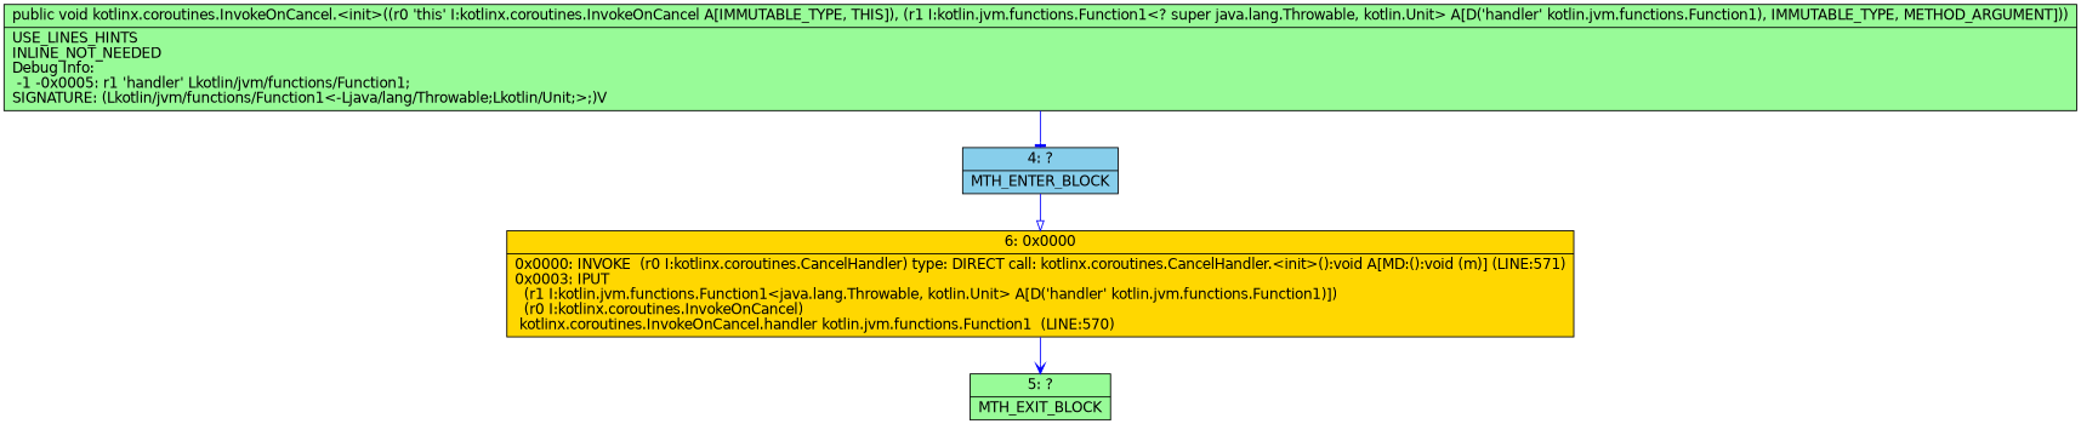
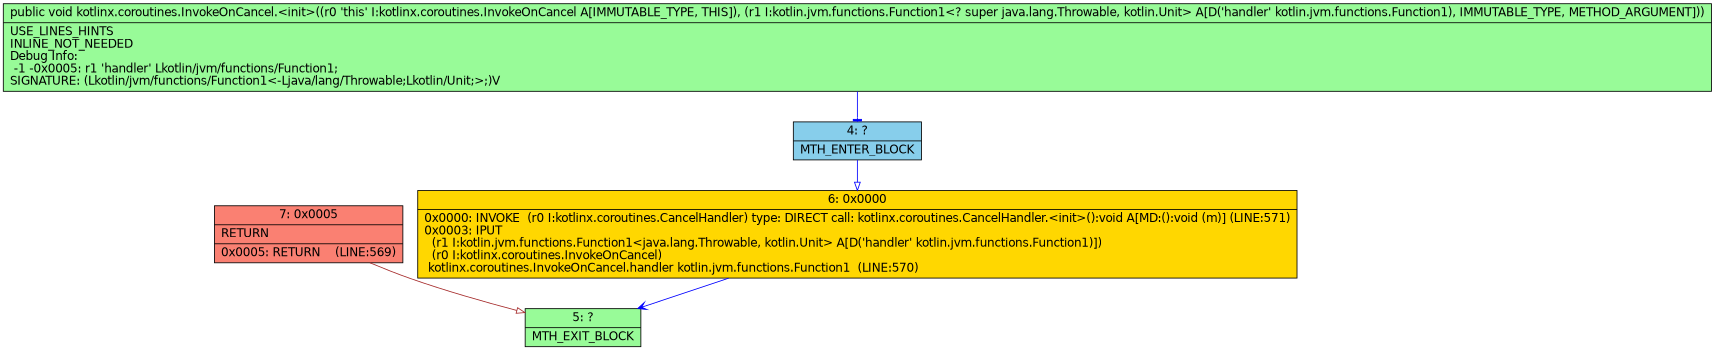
  digraph {
    fontname="DejaVu Sans"
    node [fillcolor=palegreen fontname="DejaVu Sans" shape=record style=filled]
    edge [arrowhead=onormal color=blue fontname="DejaVu Sans"]
    n1 [fillcolor=skyblue label="{4\:\ ?|MTH_ENTER_BLOCK\l}"]
    n2 [fillcolor=gold label="{6\:\ 0x0000|0x0000: INVOKE  (r0 I:kotlinx.coroutines.CancelHandler) type: DIRECT call: kotlinx.coroutines.CancelHandler.\<init\>():void A[MD:():void (m)] (LINE:571)\l0x0003: IPUT  \l  (r1 I:kotlin.jvm.functions.Function1\<java.lang.Throwable, kotlin.Unit\> A[D('handler' kotlin.jvm.functions.Function1)])\l  (r0 I:kotlinx.coroutines.InvokeOnCancel)\l kotlinx.coroutines.InvokeOnCancel.handler kotlin.jvm.functions.Function1  (LINE:570)\l}"]
    n3 [label="{5\:\ ?|MTH_EXIT_BLOCK\l}"]
+   n4 [fillcolor=salmon label="{7\:\ 0x0005|RETURN\l|0x0005: RETURN    (LINE:569)\l}"]
    n5 [label="{public void kotlinx.coroutines.InvokeOnCancel.\<init\>((r0 'this' I:kotlinx.coroutines.InvokeOnCancel A[IMMUTABLE_TYPE, THIS]), (r1 I:kotlin.jvm.functions.Function1\<? super java.lang.Throwable, kotlin.Unit\> A[D('handler' kotlin.jvm.functions.Function1), IMMUTABLE_TYPE, METHOD_ARGUMENT]))  | USE_LINES_HINTS\lINLINE_NOT_NEEDED\lDebug Info:\l  \-1 \-0x0005: r1 'handler' Lkotlin\/jvm\/functions\/Function1;\lSIGNATURE: (Lkotlin\/jvm\/functions\/Function1\<\-Ljava\/lang\/Throwable;Lkotlin\/Unit;\>;)V\l}"]
    n1 -> n2
    n2 -> n3 [arrowhead=vee]
+   n4 -> n3 [color=brown]
    n5 -> n1 [arrowhead=tee]
  }
